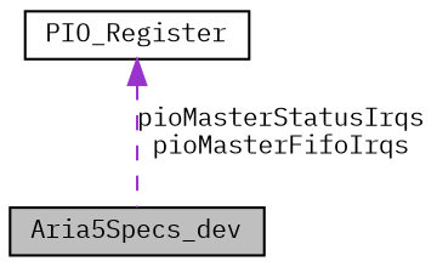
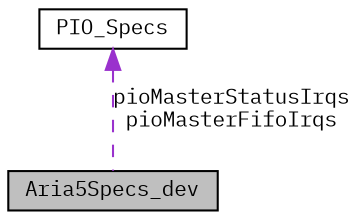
  digraph {
    fontname="IBM Plex Mono"
    node [color=black fontname="IBM Plex Mono" fontsize=10 shape=record style=filled]
    n1 [fillcolor=grey75 fontcolor=black height=0.2 label=Aria5Specs_dev width=0.4]
-   n2 [fillcolor=white height=0.2 label=PIO_Register width=0.4]
+   n2 [fillcolor=white height=0.2 label=PIO_Specs width=0.4]
    n2 -> n1 [color=darkorchid3 dir=back fontname="IBM Plex Mono" fontsize=10 label="pioMasterStatusIrqs\npioMasterFifoIrqs" labelfontname=FreeSans labelfontsize=10 style=dashed]
  }
